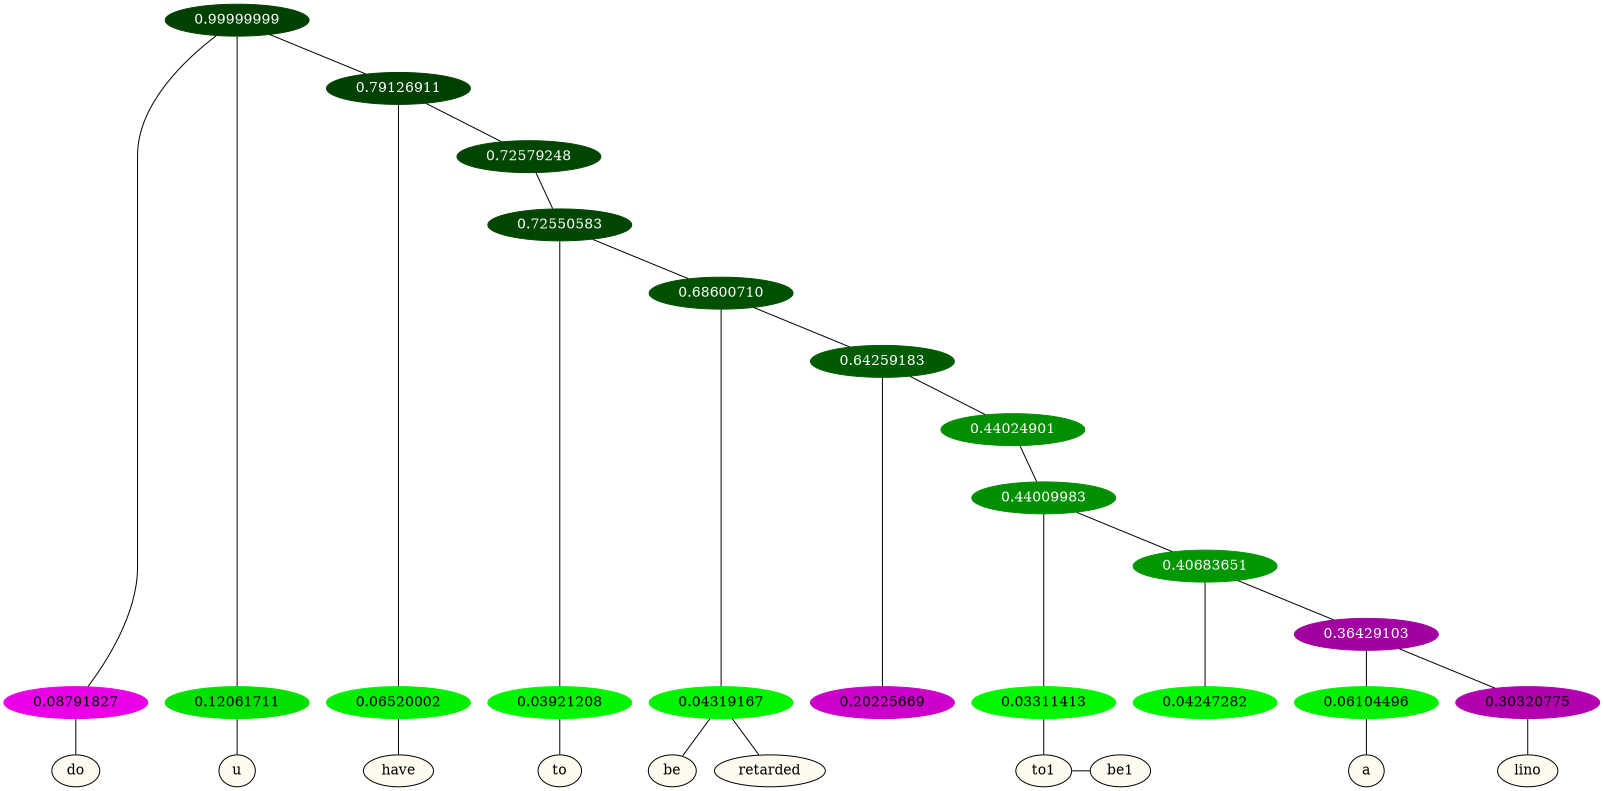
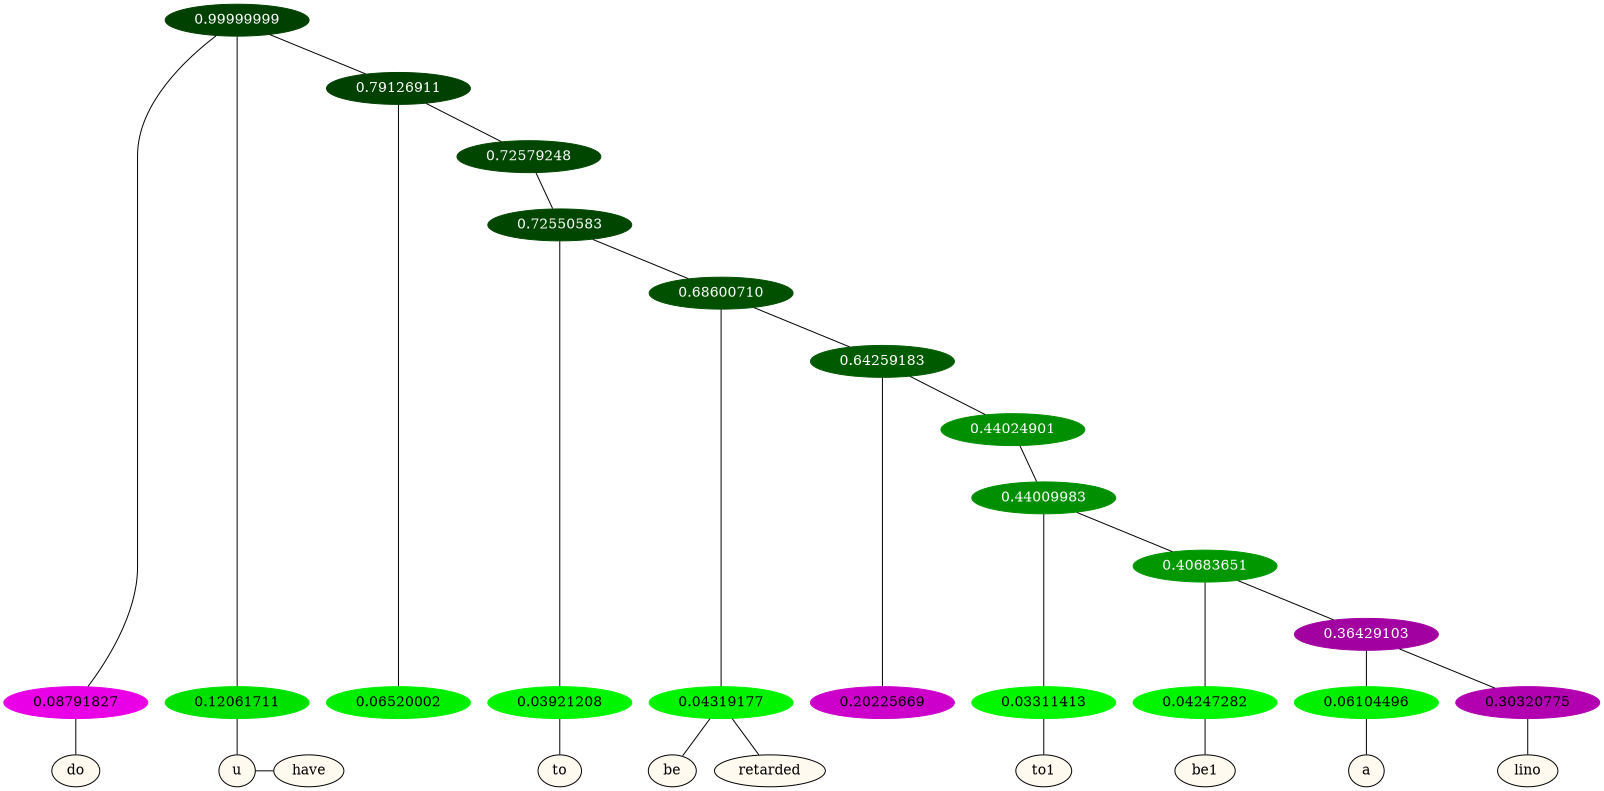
  graph {
    node [color=black format=png nodesep=0.001 ordering=out overlap_scaling=0.01 ranksep=0.001 style=filled]
    n1 [fillcolor=floralwhite height=0.15 label=do style="filled,solid" width=0.15]
    n2 [fillcolor=floralwhite height=0.15 label=u style="filled,solid" width=0.15]
    n3 [fillcolor=floralwhite height=0.15 label=have style="filled,solid" width=0.15]
    n4 [fillcolor=floralwhite height=0.15 label=to style="filled,solid" width=0.15]
    n5 [fillcolor=floralwhite height=0.15 label=be style="filled,solid" width=0.15]
    n6 [fillcolor=floralwhite height=0.15 label=retarded style="filled,solid" width=0.15]
    n7 [fillcolor=floralwhite height=0.15 label=to1 style="filled,solid" width=0.15]
    n8 [fillcolor=floralwhite height=0.15 label=be1 style="filled,solid" width=0.15]
    n9 [fillcolor=floralwhite height=0.15 label=a style="filled,solid" width=0.15]
    n10 [fillcolor=floralwhite height=0.15 label=lino style="filled,solid" width=0.15]
    n11 [color="0.835 1.000 0.912" fontcolor=black height=0.15 label=0.08791827 width=0.15]
    n12 [color="0.334 1.000 0.879" fontcolor=black height=0.15 label=0.12061711 width=0.15]
    n13 [color="0.334 1.000 0.935" fontcolor=black height=0.15 label=0.06520002 width=0.15]
    n14 [color="0.334 1.000 0.961" fontcolor=black height=0.15 label=0.03921208 width=0.15]
-   n15 [color="0.334 1.000 0.957" fontcolor=black height=0.15 label=0.04319167 width=0.15]
+   n15 [color="0.334 1.000 0.957" fontcolor=black height=0.15 label=0.04319177 width=0.15]
    n16 [color="0.835 1.000 0.798" fontcolor=black height=0.15 label=0.20225669 width=0.15]
    n17 [color="0.334 1.000 0.967" fontcolor=black height=0.15 label=0.03311413 width=0.15]
    n18 [color="0.334 1.000 0.958" fontcolor=black height=0.15 label=0.04247282 width=0.15]
    n19 [color="0.334 1.000 0.939" fontcolor=black height=0.15 label=0.06104496 width=0.15]
    n20 [color="0.835 1.000 0.697" fontcolor=black height=0.15 label=0.30320775 width=0.15]
    n21 [color="0.334 1.000 0.250" fontcolor=grey99 height=0.15 label=0.99999999 width=0.15]
    n22 [color="0.334 1.000 0.250" fontcolor=grey99 height=0.15 label=0.79126911 width=0.15]
    n23 [color="0.334 1.000 0.274" fontcolor=grey99 height=0.15 label=0.72579248 width=0.15]
    n24 [color="0.334 1.000 0.274" fontcolor=grey99 height=0.15 label=0.72550583 width=0.15]
    n25 [color="0.334 1.000 0.314" fontcolor=grey99 height=0.15 label=0.68600710 width=0.15]
    n26 [color="0.334 1.000 0.357" fontcolor=grey99 height=0.15 label=0.64259183 width=0.15]
    n27 [color="0.334 1.000 0.560" fontcolor=grey99 height=0.15 label=0.44024901 width=0.15]
    n28 [color="0.334 1.000 0.560" fontcolor=grey99 height=0.15 label=0.44009983 width=0.15]
    n29 [color="0.334 1.000 0.593" fontcolor=grey99 height=0.15 label=0.40683651 width=0.15]
    n30 [color="0.835 1.000 0.636" fontcolor=grey99 height=0.15 label=0.36429103 width=0.15]
    subgraph sub_1 {
      rank=same
      n1
      n2
      n3
      n4
      n5
      n6
      n7
      n8
      n9
      n10
    }
    subgraph sub_2 {
      rank=same
      n11
      n12
      n13
      n14
      n15
      n16
      n17
      n18
      n19
      n20
    }
    n11 -- n1
    n12 -- n2
-   n13 -- n3
+   n2 -- n3
    n14 -- n4
    n15 -- n5
    n15 -- n6
    n17 -- n7
-   n7 -- n8
+   n18 -- n8
    n19 -- n9
    n20 -- n10
    n21 -- n11
    n21 -- n12
    n21 -- n22
    n22 -- n13
    n22 -- n23
    n23 -- n24
    n24 -- n14
    n24 -- n25
    n25 -- n15
    n25 -- n26
    n26 -- n16
    n26 -- n27
    n27 -- n28
    n28 -- n17
    n28 -- n29
    n29 -- n18
    n29 -- n30
    n30 -- n19
    n30 -- n20
  }
